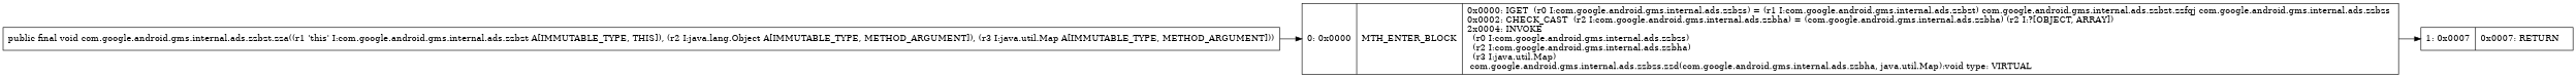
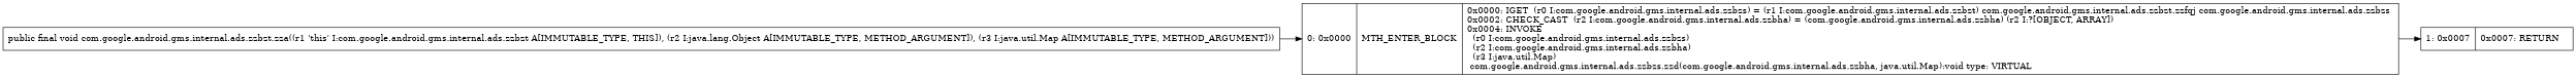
  digraph {
    rankdir=LR
    node [shape=record]
-   n1 [label="{0\:\ 0x0000|MTH_ENTER_BLOCK\l|0x0000: IGET  (r0 I:com.google.android.gms.internal.ads.zzbzs) = (r1 I:com.google.android.gms.internal.ads.zzbzt) com.google.android.gms.internal.ads.zzbzt.zzfqj com.google.android.gms.internal.ads.zzbzs \l0x0002: CHECK_CAST  (r2 I:com.google.android.gms.internal.ads.zzbha) = (com.google.android.gms.internal.ads.zzbha) (r2 I:?[OBJECT, ARRAY]) \l2x0004: INVOKE  \l  (r0 I:com.google.android.gms.internal.ads.zzbzs)\l  (r2 I:com.google.android.gms.internal.ads.zzbha)\l  (r3 I:java.util.Map)\l com.google.android.gms.internal.ads.zzbzs.zzd(com.google.android.gms.internal.ads.zzbha, java.util.Map):void type: VIRTUAL \l}"]
+   n1 [label="{0\:\ 0x0000|MTH_ENTER_BLOCK\l|0x0000: IGET  (r0 I:com.google.android.gms.internal.ads.zzbzs) = (r1 I:com.google.android.gms.internal.ads.zzbzt) com.google.android.gms.internal.ads.zzbzt.zzfqj com.google.android.gms.internal.ads.zzbzs \l0x0002: CHECK_CAST  (r2 I:com.google.android.gms.internal.ads.zzbha) = (com.google.android.gms.internal.ads.zzbha) (r2 I:?[OBJECT, ARRAY]) \l0x0004: INVOKE  \l  (r0 I:com.google.android.gms.internal.ads.zzbzs)\l  (r2 I:com.google.android.gms.internal.ads.zzbha)\l  (r3 I:java.util.Map)\l com.google.android.gms.internal.ads.zzbzs.zzd(com.google.android.gms.internal.ads.zzbha, java.util.Map):void type: VIRTUAL \l}"]
    n2 [label="{1\:\ 0x0007|0x0007: RETURN   \l}"]
    n3 [label="{public final void com.google.android.gms.internal.ads.zzbzt.zza((r1 'this' I:com.google.android.gms.internal.ads.zzbzt A[IMMUTABLE_TYPE, THIS]), (r2 I:java.lang.Object A[IMMUTABLE_TYPE, METHOD_ARGUMENT]), (r3 I:java.util.Map A[IMMUTABLE_TYPE, METHOD_ARGUMENT])) }"]
    n1 -> n2
    n3 -> n1
  }
